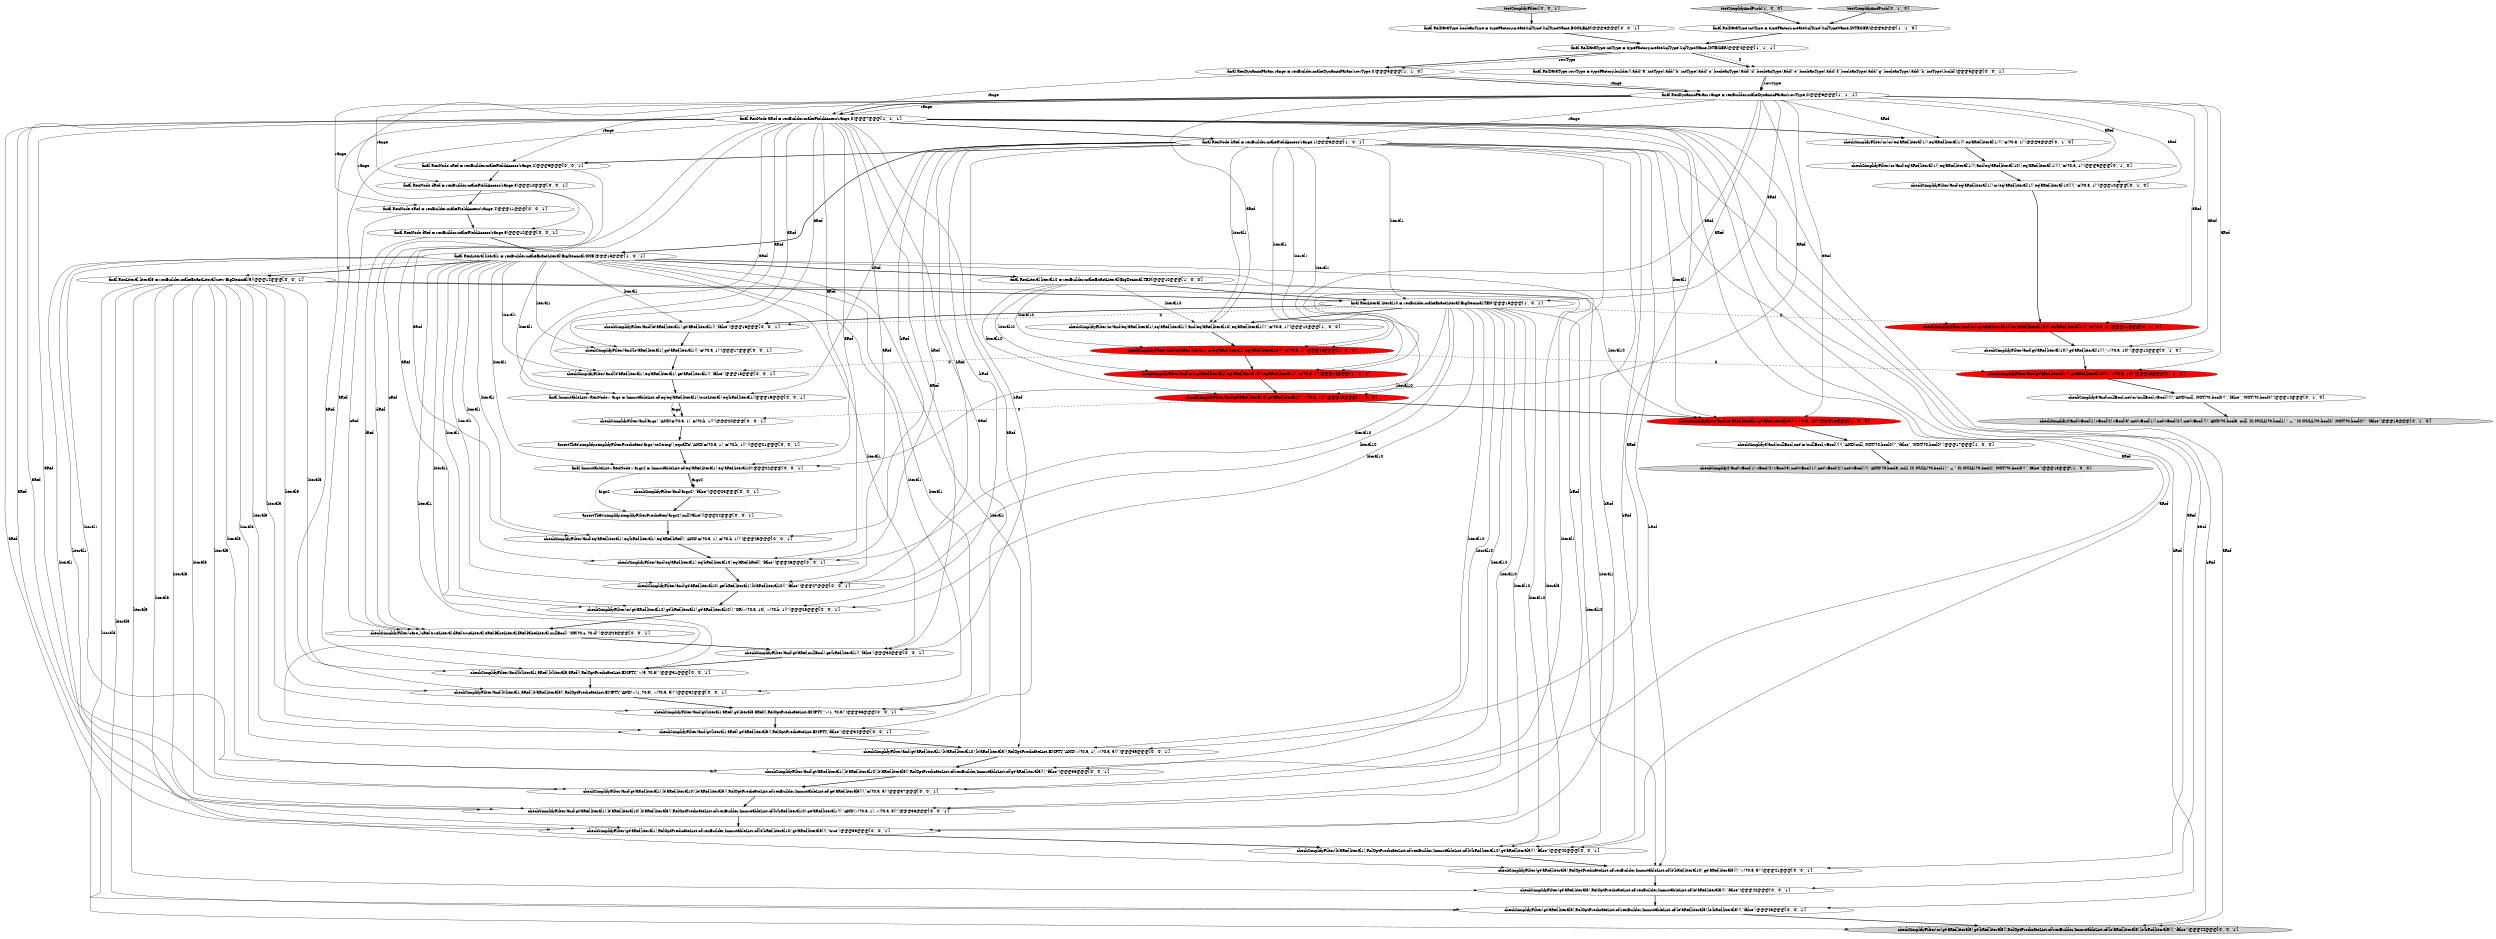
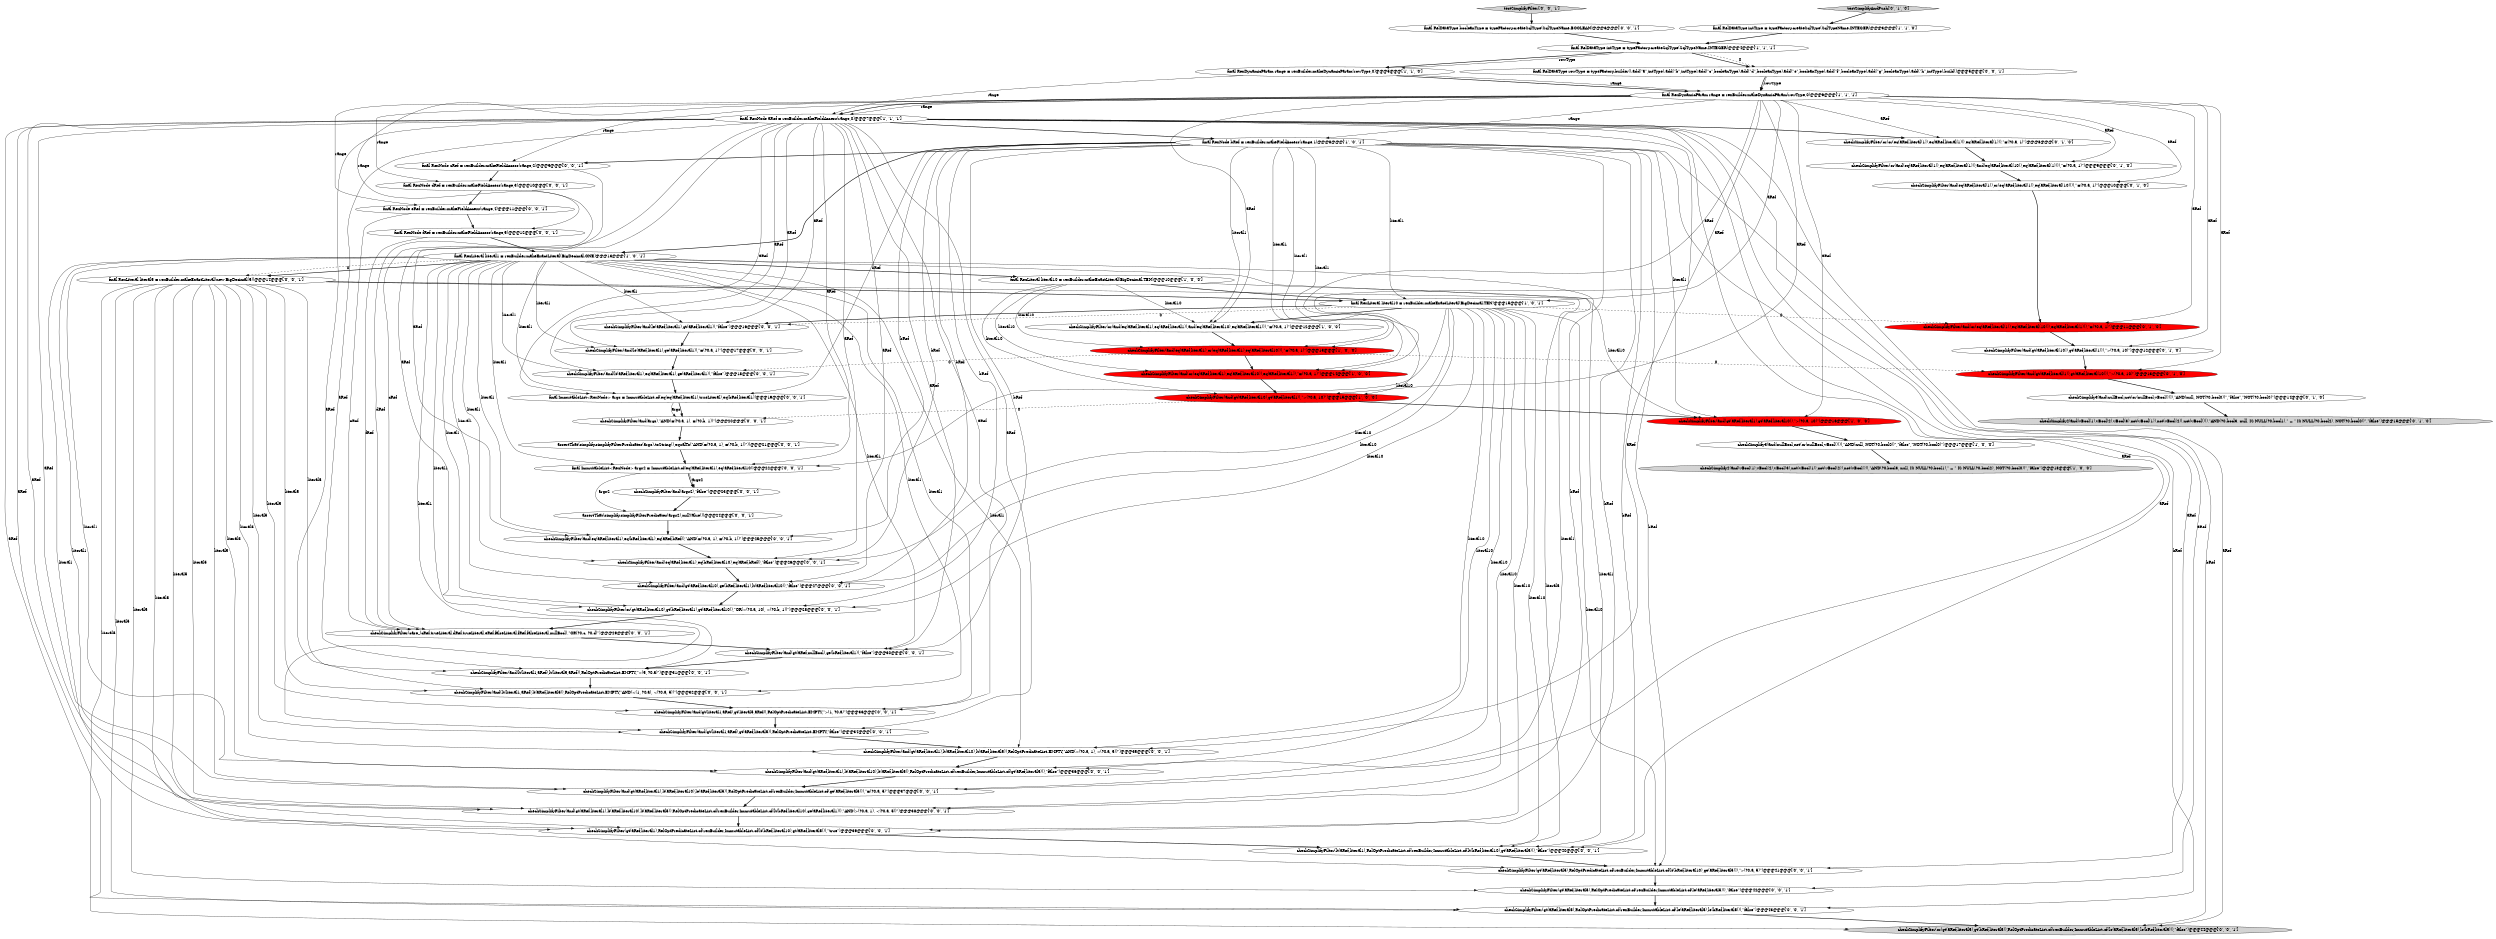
  digraph {
    node [fillcolor=white shape=ellipse style=filled]
    edge [style=solid]
    n1 [label="checkSimplifyFilter(gt(aRef,literal1),RelOptPredicateList.of(rexBuilder,ImmutableList.of(lt(bRef,literal10),gt(aRef,literal5))),\"true\")@@@39@@@['0', '0', '1']"]
    n2 [label="checkSimplifyFilter(lt(aRef,literal1),RelOptPredicateList.of(rexBuilder,ImmutableList.of(lt(bRef,literal10),gt(aRef,literal5))),\"false\")@@@40@@@['0', '0', '1']"]
    n3 [label="checkSimplifyFilter(and(gt(aRef,nullBool),ge(bRef,literal1)),\"false\")@@@30@@@['0', '0', '1']"]
    n4 [label="checkSimplifyFilter(and(lt(literal1,aRef),lt(literal5,aRef)),RelOptPredicateList.EMPTY,\"<(5, ?0.a)\")@@@31@@@['0', '0', '1']"]
    n5 [label="checkSimplifyFilter(and(args2),\"false\")@@@23@@@['0', '0', '1']"]
    n6 [label="assertThat(simplify.simplifyFilterPredicates(args2),nullValue())@@@24@@@['0', '0', '1']"]
    n7 [fillcolor=lightgray label="checkSimplify2(and(vBool(1),vBool(2),vBool(3),not(vBool(1)),not(vBool(2)),not(vBool())),\"AND(?0.bool3, null, IS NULL(?0.bool1),\" + \" IS NULL(?0.bool2), NOT(?0.bool0))\",\"false\")@@@18@@@['1', '0', '0']"]
    n8 [label="checkSimplifyFilter(case_(cRef,trueLiteral,dRef,trueLiteral,eRef,falseLiteral,fRef,falseLiteral,nullBool),\"OR(?0.c, ?0.d)\")@@@29@@@['0', '0', '1']"]
    n9 [label="final RelDataType booleanType = typeFactory.createSqlType(SqlTypeName.BOOLEAN)@@@3@@@['0', '0', '1']"]
    n10 [label="final RelDataType intType = typeFactory.createSqlType(SqlTypeName.INTEGER)@@@4@@@['1', '1', '1']"]
    n11 [label="checkSimplifyFilter(or(gt(aRef,literal10),gt(bRef,literal1),gt(aRef,literal10)),\"OR(>(?0.a, 10), >(?0.b, 1))\")@@@28@@@['0', '0', '1']"]
    n12 [fillcolor=red label="checkSimplifyFilter(and(gt(aRef,literal10),gt(aRef,literal1)),\">(?0.a, 10)\")@@@15@@@['1', '0', '0']"]
    n13 [label="checkSimplifyFilter(and(args),\"AND(=(?0.a, 1), =(?0.b, 1))\")@@@20@@@['0', '0', '1']"]
    n14 [fillcolor=red label="checkSimplifyFilter(and(gt(aRef,literal1),gt(aRef,literal10)),\">(?0.a, 10)\")@@@16@@@['1', '0', '0']"]
    n15 [label="checkSimplifyFilter(and(gt(literal1,aRef),gt(literal5,aRef)),RelOptPredicateList.EMPTY,\">(1, ?0.a)\")@@@33@@@['0', '0', '1']"]
    n16 [label="checkSimplifyFilter(and(gt(literal1,aRef),gt(aRef,literal5)),RelOptPredicateList.EMPTY,\"false\")@@@34@@@['0', '0', '1']"]
    n17 [fillcolor=lightgray label="testSimplifyFilter['0', '0', '1']" shape=diamond]
    n18 [fillcolor=red label="checkSimplifyFilter(and(or(eq(aRef,literal1),eq(aRef,literal10)),eq(aRef,literal1)),\"=(?0.a, 1)\")@@@14@@@['1', '0', '0']"]
    n19 [label="checkSimplifyFilter(and(le(aRef,literal1),ge(aRef,literal1)),\"=(?0.a, 1)\")@@@17@@@['0', '0', '1']"]
    n20 [label="checkSimplifyFilter(and(lt(aRef,literal1),eq(aRef,literal1),ge(aRef,literal1)),\"false\")@@@18@@@['0', '0', '1']"]
    n21 [label="final ImmutableList<RexNode> args = ImmutableList.of(eq(eq(aRef,literal1),trueLiteral),eq(bRef,literal1))@@@19@@@['0', '0', '1']"]
    n22 [label="final RelDataType intType = typeFactory.createSqlType(SqlTypeName.INTEGER)@@@3@@@['1', '1', '0']"]
    n23 [label="checkSimplifyFilter(gt(aRef,literal5),RelOptPredicateList.of(rexBuilder,ImmutableList.of(lt(bRef,literal10),ge(aRef,literal5))),\">(?0.a, 5)\")@@@41@@@['0', '0', '1']"]
    n24 [label="checkSimplifyFilter(gt(aRef,literal5),RelOptPredicateList.of(rexBuilder,ImmutableList.of(le(aRef,literal5))),\"false\")@@@42@@@['0', '0', '1']"]
    n25 [label="final RexLiteral literal1 = rexBuilder.makeExactLiteral(BigDecimal.ONE)@@@13@@@['1', '0', '1']"]
    n26 [label="checkSimplifyFilter(and(gt(aRef,literal1),lt(aRef,literal10),lt(aRef,literal5)),RelOptPredicateList.of(rexBuilder,ImmutableList.of(gt(aRef,literal5))),\"false\")@@@36@@@['0', '0', '1']"]
    n27 [label="checkSimplifyFilter(and(gt(aRef,literal10),ge(bRef,literal1),lt(aRef,literal10)),\"false\")@@@27@@@['0', '0', '1']"]
    n28 [label="checkSimplifyFilter(and(eq(aRef,literal1),eq(bRef,literal10),eq(aRef,bRef)),\"false\")@@@26@@@['0', '0', '1']"]
    n29 [label="checkSimplifyFilter(and(eq(aRef,literal1),eq(bRef,literal1),eq(aRef,bRef)),\"AND(=(?0.a, 1), =(?0.b, 1))\")@@@25@@@['0', '0', '1']"]
    n30 [label="final RexLiteral literal10 = rexBuilder.makeExactLiteral(BigDecimal.TEN)@@@10@@@['1', '0', '0']"]
    n31 [label="checkSimplifyFilter(and(le(aRef,literal1),gt(aRef,literal1)),\"false\")@@@16@@@['0', '0', '1']"]
    n32 [label="checkSimplifyFilter(and(lt(literal1,aRef),lt(aRef,literal5)),RelOptPredicateList.EMPTY,\"AND(<(1, ?0.a), <(?0.a, 5))\")@@@32@@@['0', '0', '1']"]
    n33 [label="checkSimplifyFilter(and(gt(aRef,literal1),lt(aRef,literal10),lt(aRef,literal5)),RelOptPredicateList.of(rexBuilder,ImmutableList.of(lt(bRef,literal10),ge(aRef,literal1))),\"AND(>(?0.a, 1), <(?0.a, 5))\")@@@38@@@['0', '0', '1']"]
    n34 [label="final RexLiteral literal5 = rexBuilder.makeExactLiteral(new BigDecimal(5))@@@14@@@['0', '0', '1']"]
    n35 [label="final ImmutableList<RexNode> args2 = ImmutableList.of(eq(aRef,literal1),eq(aRef,literal10))@@@22@@@['0', '0', '1']"]
    n36 [label="checkSimplifyFilter(and(gt(aRef,literal1),lt(aRef,literal10),le(aRef,literal5)),RelOptPredicateList.of(rexBuilder,ImmutableList.of(ge(aRef,literal5))),\"=(?0.a, 5)\")@@@37@@@['0', '0', '1']"]
    n37 [label="checkSimplifyFilter(and(gt(aRef,literal1),lt(aRef,literal10),lt(aRef,literal5)),RelOptPredicateList.EMPTY,\"AND(>(?0.a, 1), <(?0.a, 5))\")@@@35@@@['0', '0', '1']"]
    n38 [label="checkSimplifyFilter(gt(aRef,literal5),RelOptPredicateList.of(rexBuilder,ImmutableList.of(le(aRef,literal5),le(bRef,literal5))),\"false\")@@@43@@@['0', '0', '1']"]
    n39 [fillcolor=lightgray label="checkSimplifyFilter(or(gt(aRef,literal5),gt(bRef,literal5)),RelOptPredicateList.of(rexBuilder,ImmutableList.of(le(aRef,literal5),le(bRef,literal5))),\"false\")@@@44@@@['0', '0', '1']"]
    n40 [label="final RexNode fRef = rexBuilder.makeFieldAccess(range,5)@@@12@@@['0', '0', '1']"]
    n41 [label="final RelDataType rowType = typeFactory.builder().add(\"a\",intType).add(\"b\",intType).add(\"c\",booleanType).add(\"d\",booleanType).add(\"e\",booleanType).add(\"f\",booleanType).add(\"g\",booleanType).add(\"h\",intType).build()@@@5@@@['0', '0', '1']"]
    n42 [label="final RexDynamicParam range = rexBuilder.makeDynamicParam(rowType,0)@@@6@@@['1', '1', '1']"]
    n43 [label="checkSimplify3(and(nullBool,not(or(nullBool,vBool()))),\"AND(null, NOT(?0.bool0))\",\"false\",\"NOT(?0.bool0)\")@@@17@@@['1', '0', '0']"]
    n44 [fillcolor=red label="checkSimplifyFilter(and(or(eq(aRef,literal(1)),eq(aRef,literal(10))),eq(aRef,literal(1))),\"=(?0.a, 1)\")@@@11@@@['0', '1', '0']"]
    n45 [label="checkSimplifyFilter(and(gt(aRef,literal(10)),gt(aRef,literal(1))),\">(?0.a, 10)\")@@@12@@@['0', '1', '0']"]
    n46 [fillcolor=lightgray label="testSimplifyAndPush['0', '1', '0']" shape=diamond]
    n47 [label="checkSimplifyFilter(or(and(eq(aRef,literal1),eq(aRef,literal1)),and(eq(aRef,literal10),eq(aRef,literal1))),\"=(?0.a, 1)\")@@@12@@@['1', '0', '0']"]
    n48 [fillcolor=red label="checkSimplifyFilter(and(eq(aRef,literal1),or(eq(aRef,literal1),eq(aRef,literal10))),\"=(?0.a, 1)\")@@@13@@@['1', '0', '0']"]
    n49 [label="final RexLiteral literal10 = rexBuilder.makeExactLiteral(BigDecimal.TEN)@@@15@@@['1', '0', '1']"]
    n50 [label="checkSimplifyFilter(or(and(eq(aRef,literal(1)),eq(aRef,literal(1))),and(eq(aRef,literal(10)),eq(aRef,literal(1)))),\"=(?0.a, 1)\")@@@9@@@['0', '1', '0']"]
    n51 [label="checkSimplifyFilter(and(eq(aRef,literal(1)),or(eq(aRef,literal(1)),eq(aRef,literal(10)))),\"=(?0.a, 1)\")@@@10@@@['0', '1', '0']"]
    n52 [label="final RexNode aRef = rexBuilder.makeFieldAccess(range,0)@@@7@@@['1', '1', '1']"]
    n53 [label="checkSimplifyFilter(or(or(eq(aRef,literal(1)),eq(aRef,literal(1))),eq(aRef,literal(1))),\"=(?0.a, 1)\")@@@8@@@['0', '1', '0']"]
    n54 [label="final RexNode bRef = rexBuilder.makeFieldAccess(range,1)@@@8@@@['1', '0', '1']"]
    n55 [fillcolor=red label="checkSimplifyFilter(and(gt(aRef,literal(1)),gt(aRef,literal(10))),\">(?0.a, 10)\")@@@13@@@['0', '1', '0']"]
    n56 [label="final RexNode cRef = rexBuilder.makeFieldAccess(range,2)@@@9@@@['0', '0', '1']"]
-   n57 [fillcolor=lightgray label="testSimplifyAndPush['1', '0', '0']" shape=diamond]
    n58 [label="final RexNode dRef = rexBuilder.makeFieldAccess(range,3)@@@10@@@['0', '0', '1']"]
    n59 [label="final RexNode eRef = rexBuilder.makeFieldAccess(range,4)@@@11@@@['0', '0', '1']"]
    n60 [fillcolor=lightgray label="checkSimplify2(and(vBool(1),vBool(2),vBool(3),not(vBool(1)),not(vBool(2)),not(vBool())),\"AND(?0.bool3, null, IS NULL(?0.bool1),\" + \" IS NULL(?0.bool2), NOT(?0.bool0))\",\"false\")@@@15@@@['0', '1', '0']"]
    n61 [label="assertThat(simplify.simplifyFilterPredicates(args).toString(),equalTo(\"AND(=(?0.a, 1), =(?0.b, 1))\"))@@@21@@@['0', '0', '1']"]
    n62 [label="checkSimplify3(and(nullBool,not(or(nullBool,vBool()))),\"AND(null, NOT(?0.bool0))\",\"false\",\"NOT(?0.bool0)\")@@@14@@@['0', '1', '0']"]
    n63 [label="final RexDynamicParam range = rexBuilder.makeDynamicParam(rowType,0)@@@5@@@['1', '1', '0']"]
    n1 -> n2 [style=bold]
    n2 -> n23 [style=bold]
    n3 -> n4 [style=bold]
    n4 -> n32 [style=bold]
    n5 -> n6 [style=bold]
    n6 -> n29 [style=bold]
    n8 -> n3 [style=bold]
    n9 -> n10 [style=bold]
    n10 -> n41 [style=bold]
    n10 -> n41 [label=0 style=dashed]
    n10 -> n63 [style=bold]
    n10 -> n63 [label=rowType]
    n11 -> n8 [style=bold]
    n12 -> n13 [label=0 style=dashed]
    n12 -> n14 [style=bold]
    n13 -> n61 [style=bold]
    n14 -> n43 [style=bold]
    n15 -> n16 [style=bold]
    n16 -> n37 [style=bold]
    n17 -> n9 [style=bold]
    n18 -> n12 [style=bold]
    n19 -> n20 [style=bold]
    n20 -> n21 [style=bold]
    n21 -> n13 [label=args]
    n21 -> n13 [style=bold]
    n22 -> n10 [style=bold]
    n23 -> n24 [style=bold]
    n24 -> n38 [style=bold]
    n25 -> n1 [label=literal1]
    n25 -> n2 [label=literal1]
    n25 -> n3 [label=literal1]
    n25 -> n4 [label=literal1]
    n25 -> n11 [label=literal1]
    n25 -> n15 [label=literal1]
    n25 -> n16 [label=literal1]
    n25 -> n19 [label=literal1]
    n25 -> n20 [label=literal1]
    n25 -> n21 [label=literal1]
    n25 -> n26 [label=literal1]
    n25 -> n27 [label=literal1]
    n25 -> n28 [label=literal1]
    n25 -> n29 [label=literal1]
    n25 -> n30 [style=bold]
    n25 -> n31 [label=literal1]
    n25 -> n32 [label=literal1]
    n25 -> n33 [label=literal1]
    n25 -> n34 [style=bold]
    n25 -> n34 [label=0 style=dashed]
    n25 -> n35 [label=literal1]
    n25 -> n36 [label=literal1]
    n25 -> n37 [label=literal1]
    n26 -> n36 [style=bold]
    n27 -> n11 [style=bold]
    n28 -> n27 [style=bold]
    n29 -> n28 [style=bold]
    n30 -> n12 [label=literal10]
    n30 -> n14 [label=literal10]
    n30 -> n18 [label=literal10]
    n30 -> n47 [label=literal10]
    n30 -> n48 [label=literal10]
    n30 -> n49 [style=bold]
    n31 -> n19 [style=bold]
    n32 -> n15 [style=bold]
    n33 -> n1 [style=bold]
    n34 -> n1 [label=literal5]
    n34 -> n2 [label=literal5]
    n34 -> n4 [label=literal5]
    n34 -> n15 [label=literal5]
    n34 -> n16 [label=literal5]
    n34 -> n23 [label=literal5]
    n34 -> n24 [label=literal5]
    n34 -> n26 [label=literal5]
    n34 -> n32 [label=literal5]
    n34 -> n33 [label=literal5]
    n34 -> n36 [label=literal5]
    n34 -> n37 [label=literal5]
    n34 -> n38 [label=literal5]
    n34 -> n39 [label=literal5]
    n34 -> n49 [style=bold]
    n35 -> n5 [style=bold]
    n35 -> n5 [label=args2]
    n35 -> n6 [label=args2]
    n36 -> n33 [style=bold]
    n37 -> n26 [style=bold]
    n38 -> n39 [style=bold]
    n40 -> n8 [label=fRef]
    n40 -> n25 [style=bold]
    n41 -> n42 [label=rowType]
    n41 -> n42 [style=bold]
    n42 -> n12 [label=aRef]
    n42 -> n14 [label=aRef]
    n42 -> n18 [label=aRef]
    n42 -> n40 [label=range]
    n42 -> n44 [label=aRef]
    n42 -> n45 [label=aRef]
    n42 -> n47 [label=aRef]
    n42 -> n48 [label=aRef]
    n42 -> n49 [label=aRef]
    n42 -> n50 [label=aRef]
    n42 -> n51 [label=aRef]
    n42 -> n52 [style=bold]
    n42 -> n52 [label=range]
    n42 -> n53 [label=aRef]
    n42 -> n54 [label=range]
    n42 -> n55 [label=aRef]
    n42 -> n56 [label=range]
    n42 -> n58 [label=range]
    n42 -> n59 [label=range]
    n43 -> n7 [style=bold]
    n44 -> n45 [style=bold]
    n45 -> n55 [style=bold]
    n46 -> n22 [style=bold]
    n47 -> n48 [style=bold]
    n48 -> n18 [style=bold]
    n48 -> n20 [label=0 style=dashed]
    n48 -> n55 [label=0 style=dashed]
    n49 -> n1 [label=literal10]
    n49 -> n2 [label=literal10]
    n49 -> n11 [label=literal10]
    n49 -> n23 [label=literal10]
    n49 -> n26 [label=literal10]
    n49 -> n27 [label=literal10]
    n49 -> n28 [label=literal10]
    n49 -> n31 [style=bold]
    n49 -> n31 [label=0 style=dashed]
    n49 -> n33 [label=literal10]
    n49 -> n35 [label=literal10]
    n49 -> n36 [label=literal10]
    n49 -> n37 [label=literal10]
    n49 -> n44 [label=0 style=dashed]
    n49 -> n47 [style=bold]
    n50 -> n51 [style=bold]
    n51 -> n44 [style=bold]
    n52 -> n1 [label=aRef]
    n52 -> n2 [label=aRef]
    n52 -> n3 [label=aRef]
    n52 -> n4 [label=aRef]
    n52 -> n11 [label=aRef]
    n52 -> n15 [label=aRef]
    n52 -> n16 [label=aRef]
    n52 -> n19 [label=aRef]
    n52 -> n20 [label=aRef]
    n52 -> n21 [label=aRef]
    n52 -> n23 [label=aRef]
    n52 -> n24 [label=aRef]
    n52 -> n26 [label=aRef]
    n52 -> n27 [label=aRef]
    n52 -> n28 [label=aRef]
    n52 -> n29 [label=aRef]
    n52 -> n31 [label=aRef]
    n52 -> n32 [label=aRef]
    n52 -> n33 [label=aRef]
    n52 -> n35 [label=aRef]
    n52 -> n36 [label=aRef]
    n52 -> n37 [label=aRef]
    n52 -> n38 [label=aRef]
    n52 -> n39 [label=aRef]
    n52 -> n53 [style=bold]
    n52 -> n54 [style=bold]
    n53 -> n50 [style=bold]
    n54 -> n1 [label=bRef]
    n54 -> n2 [label=bRef]
    n54 -> n3 [label=bRef]
    n54 -> n11 [label=bRef]
    n54 -> n12 [label=literal1]
    n54 -> n14 [label=literal1]
    n54 -> n18 [label=literal1]
    n54 -> n21 [label=bRef]
    n54 -> n23 [label=bRef]
    n54 -> n25 [style=bold]
    n54 -> n27 [label=bRef]
    n54 -> n28 [label=bRef]
    n54 -> n29 [label=bRef]
    n54 -> n33 [label=bRef]
    n54 -> n38 [label=bRef]
    n54 -> n39 [label=bRef]
    n54 -> n47 [label=literal1]
    n54 -> n48 [label=literal1]
    n54 -> n49 [label=literal1]
    n54 -> n56 [style=bold]
    n55 -> n62 [style=bold]
    n56 -> n8 [label=cRef]
    n56 -> n58 [style=bold]
-   n57 -> n22 [style=bold]
    n58 -> n8 [label=dRef]
    n58 -> n59 [style=bold]
    n59 -> n8 [label=eRef]
    n59 -> n40 [style=bold]
    n61 -> n35 [style=bold]
    n62 -> n60 [style=bold]
    n63 -> n42 [style=bold]
    n63 -> n42 [label=range]
    n63 -> n52 [label=range]
  }
